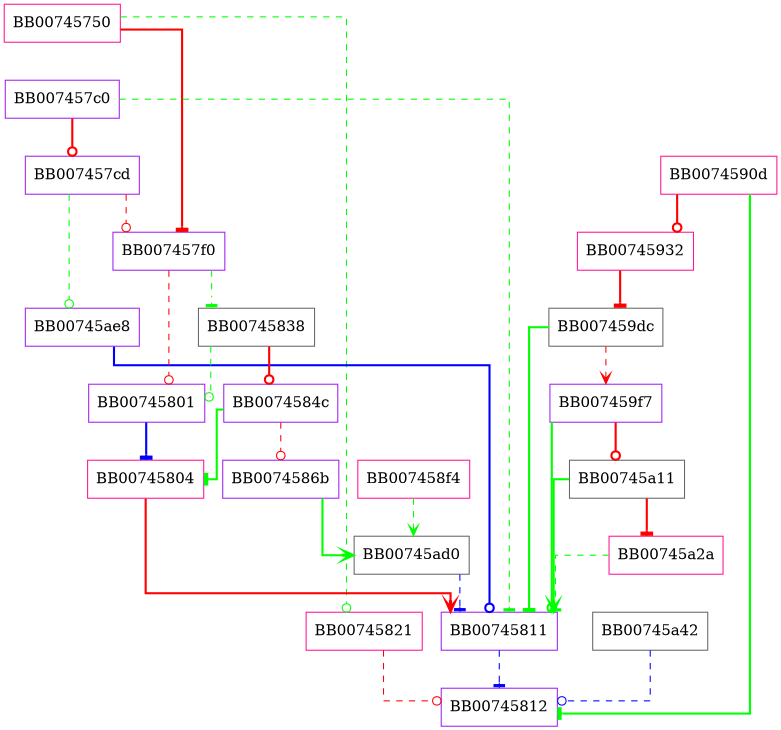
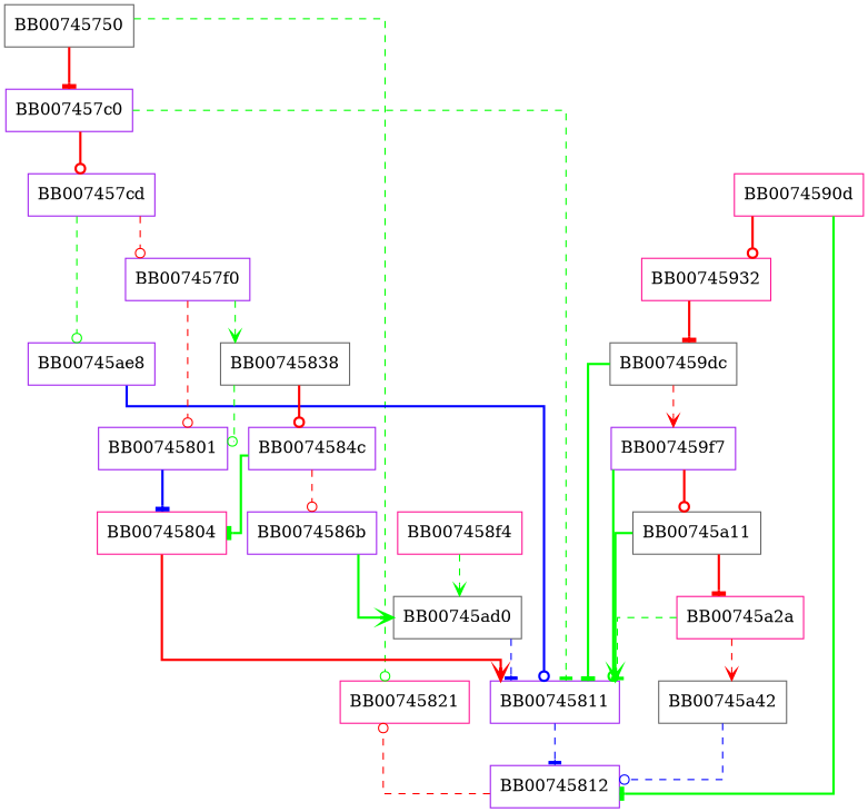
  digraph {
    splines=ortho
    node [color=purple shape=box]
    edge [arrowhead=odot color=red style=dashed]
-   BB00745750 [color=deeppink]
+   BB00745750 [color=gray40]
    BB00745821 [color=deeppink]
    BB007457c0
    BB00745811
    BB007457cd
    n6 [label=BB00745812]
    BB00745ae8
    BB007457f0
    BB00745838 [color=gray40]
    BB00745801
    BB0074584c
    BB00745804 [color=deeppink]
    BB0074586b
    BB00745ad0 [color=gray40]
    BB007458f4 [color=deeppink]
    BB0074590d [color=deeppink]
    BB00745932 [color=deeppink]
    BB007459dc [color=gray40]
    BB007459f7
    BB00745a11 [color=gray40]
    BB00745a2a [color=deeppink]
    BB00745a42 [color=gray40]
    BB00745750 -> BB00745821 [color=green]
-   BB00745750 -> BB007457f0 [arrowhead=tee style=bold]
+   BB00745750 -> BB007457c0 [arrowhead=tee style=bold]
    BB007457c0 -> BB00745811 [arrowhead=tee color=green]
    BB007457c0 -> BB007457cd [style=bold]
    BB00745811 -> n6 [arrowhead=tee color=blue]
    BB007457cd -> BB00745ae8 [color=green]
    BB007457cd -> BB007457f0
-   BB00745821 -> n6
+   n6 -> BB00745821
    BB00745ae8 -> BB00745811 [color=blue style=bold]
-   BB007457f0 -> BB00745838 [arrowhead=tee color=green]
+   BB007457f0 -> BB00745838 [arrowhead=vee color=green]
    BB007457f0 -> BB00745801
    BB00745838 -> BB00745801 [color=green]
    BB00745838 -> BB0074584c [style=bold]
    BB00745801 -> BB00745804 [arrowhead=tee color=blue style=bold]
    BB0074584c -> BB00745804 [arrowhead=tee color=green style=bold]
    BB0074584c -> BB0074586b
    BB00745804 -> BB00745811 [arrowhead=vee style=bold]
    BB0074586b -> BB00745ad0 [arrowhead=vee color=green style=bold]
    BB00745ad0 -> BB00745811 [arrowhead=tee color=blue]
    BB007458f4 -> BB00745ad0 [arrowhead=vee color=green]
    BB0074590d -> n6 [arrowhead=tee color=green style=bold]
    BB0074590d -> BB00745932 [style=bold]
    BB00745932 -> BB007459dc [arrowhead=tee style=bold]
    BB007459dc -> BB00745811 [arrowhead=tee color=green style=bold]
    BB007459dc -> BB007459f7 [arrowhead=vee]
    BB007459f7 -> BB00745811 [color=green style=bold]
    BB007459f7 -> BB00745a11 [style=bold]
    BB00745a11 -> BB00745811 [arrowhead=vee color=green style=bold]
    BB00745a11 -> BB00745a2a [arrowhead=tee style=bold]
    BB00745a2a -> BB00745811 [arrowhead=tee color=green]
+   BB00745a2a -> BB00745a42 [arrowhead=vee]
    BB00745a42 -> n6 [color=blue]
  }
